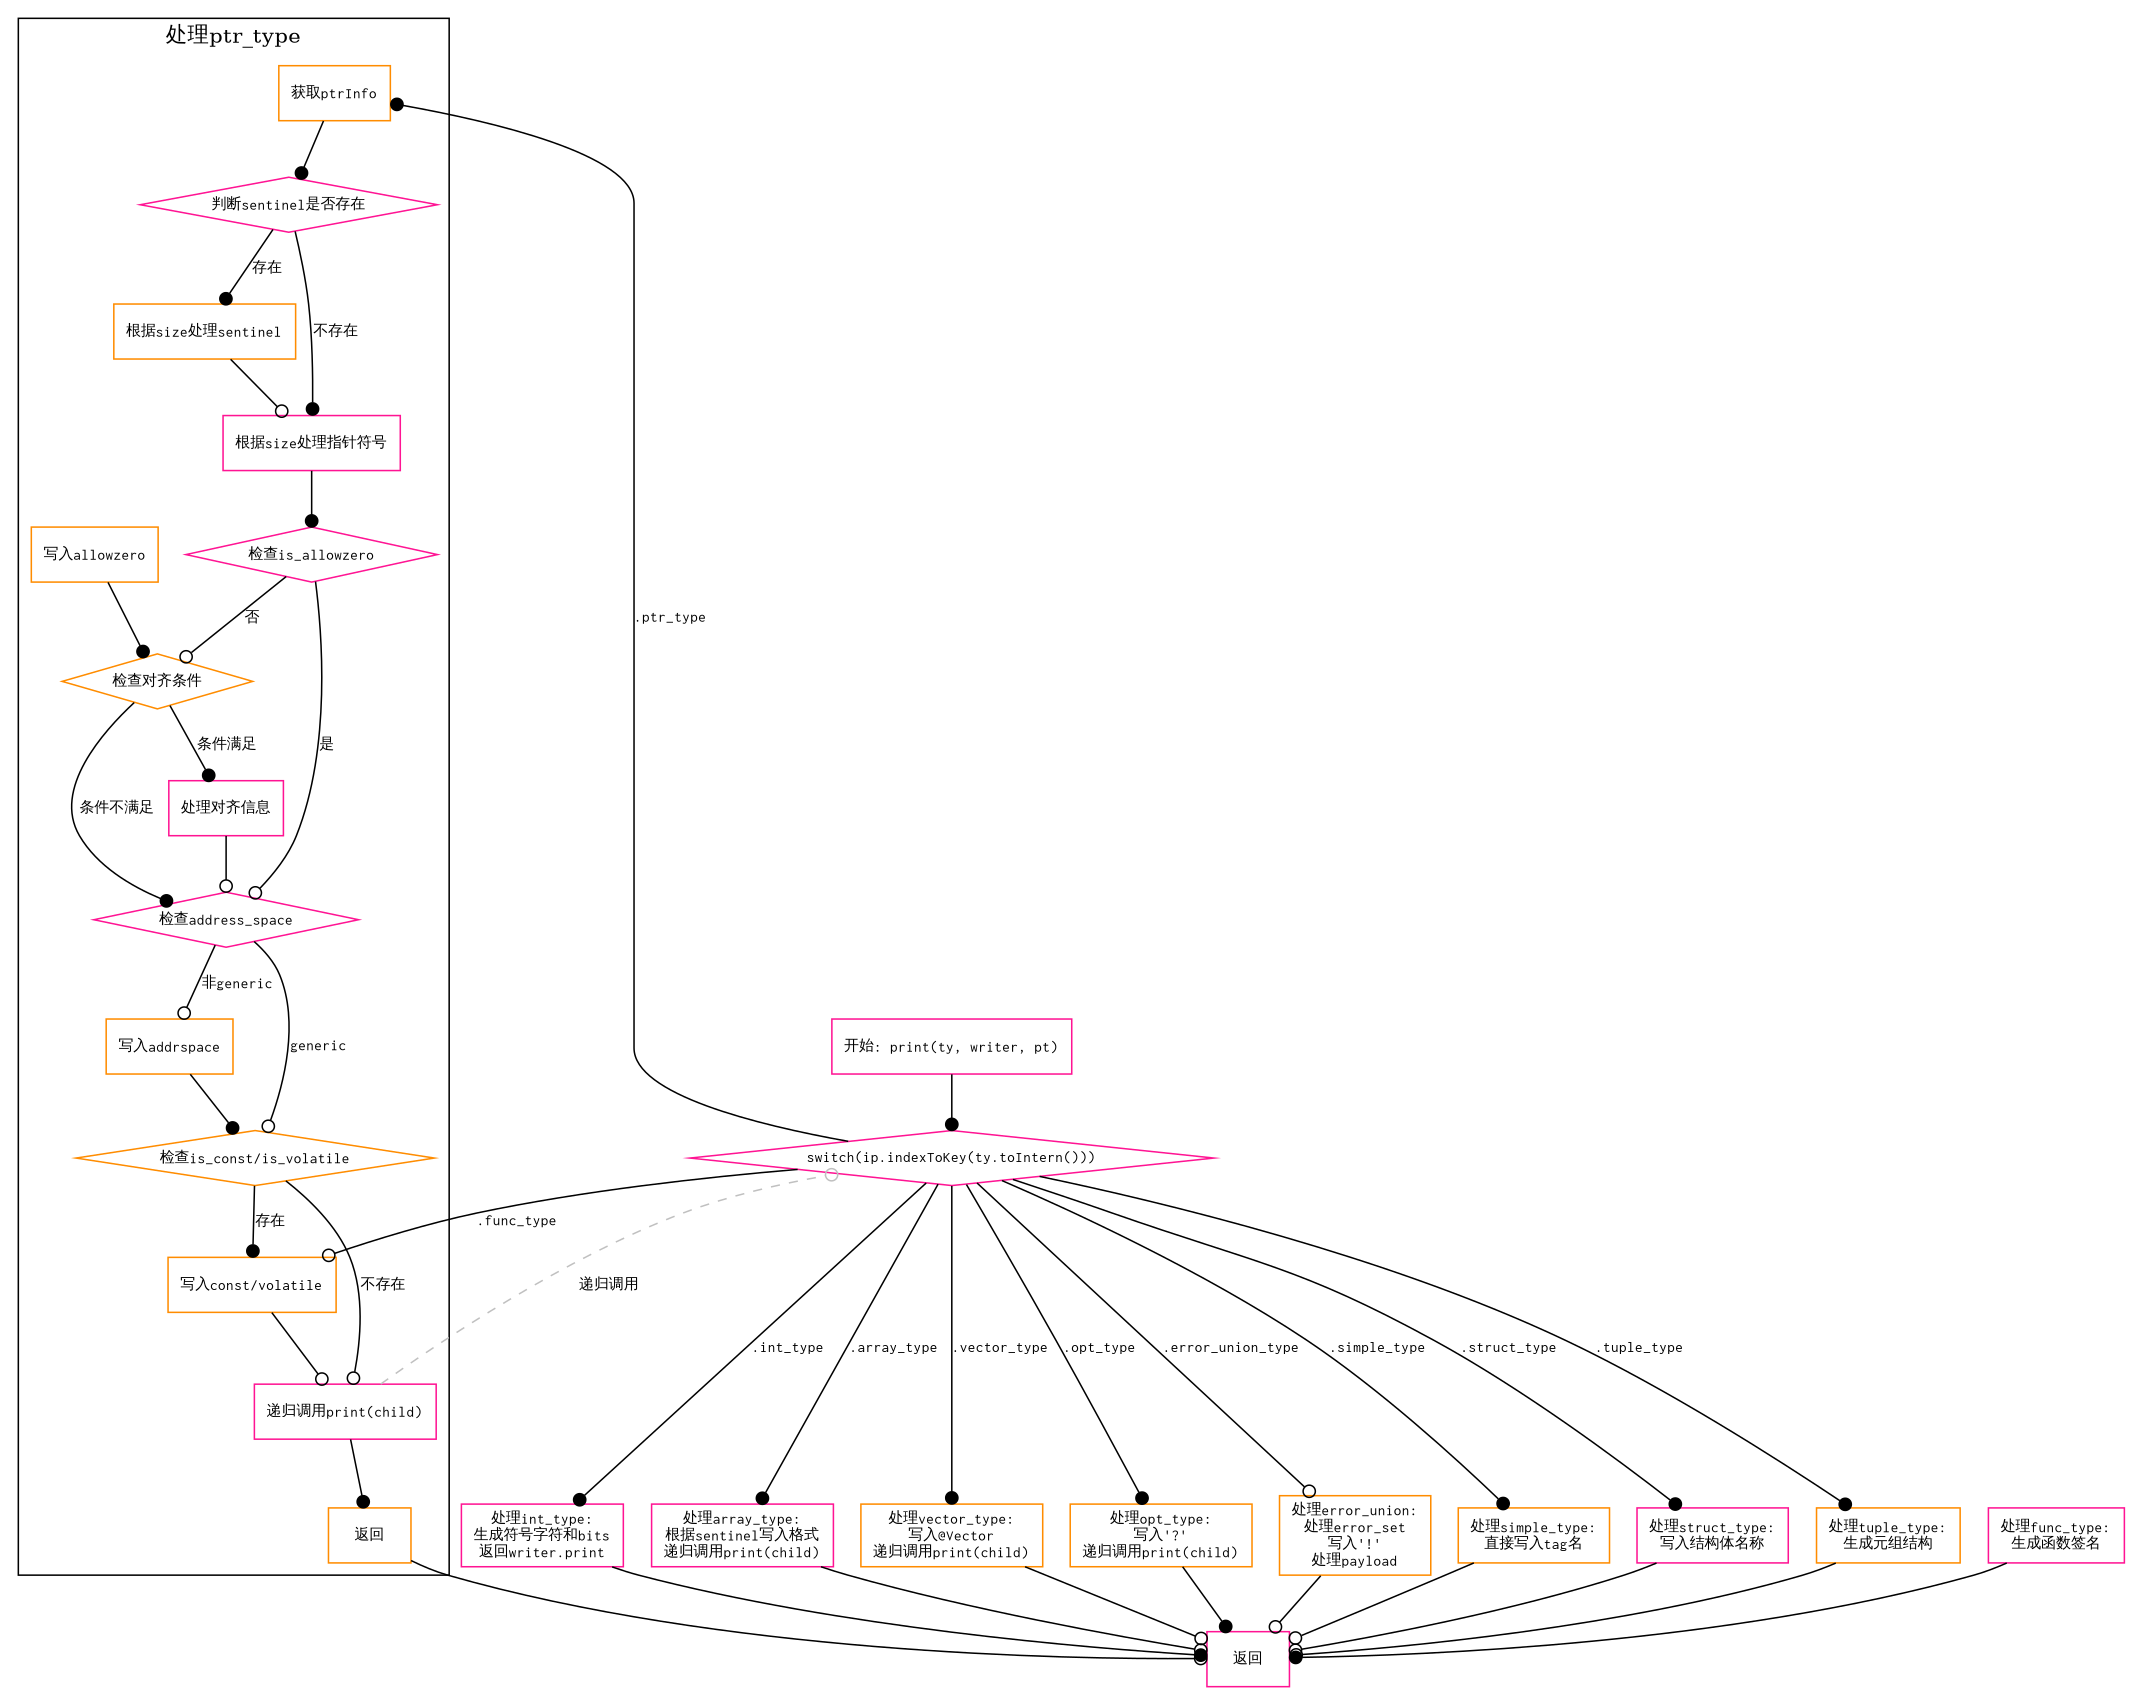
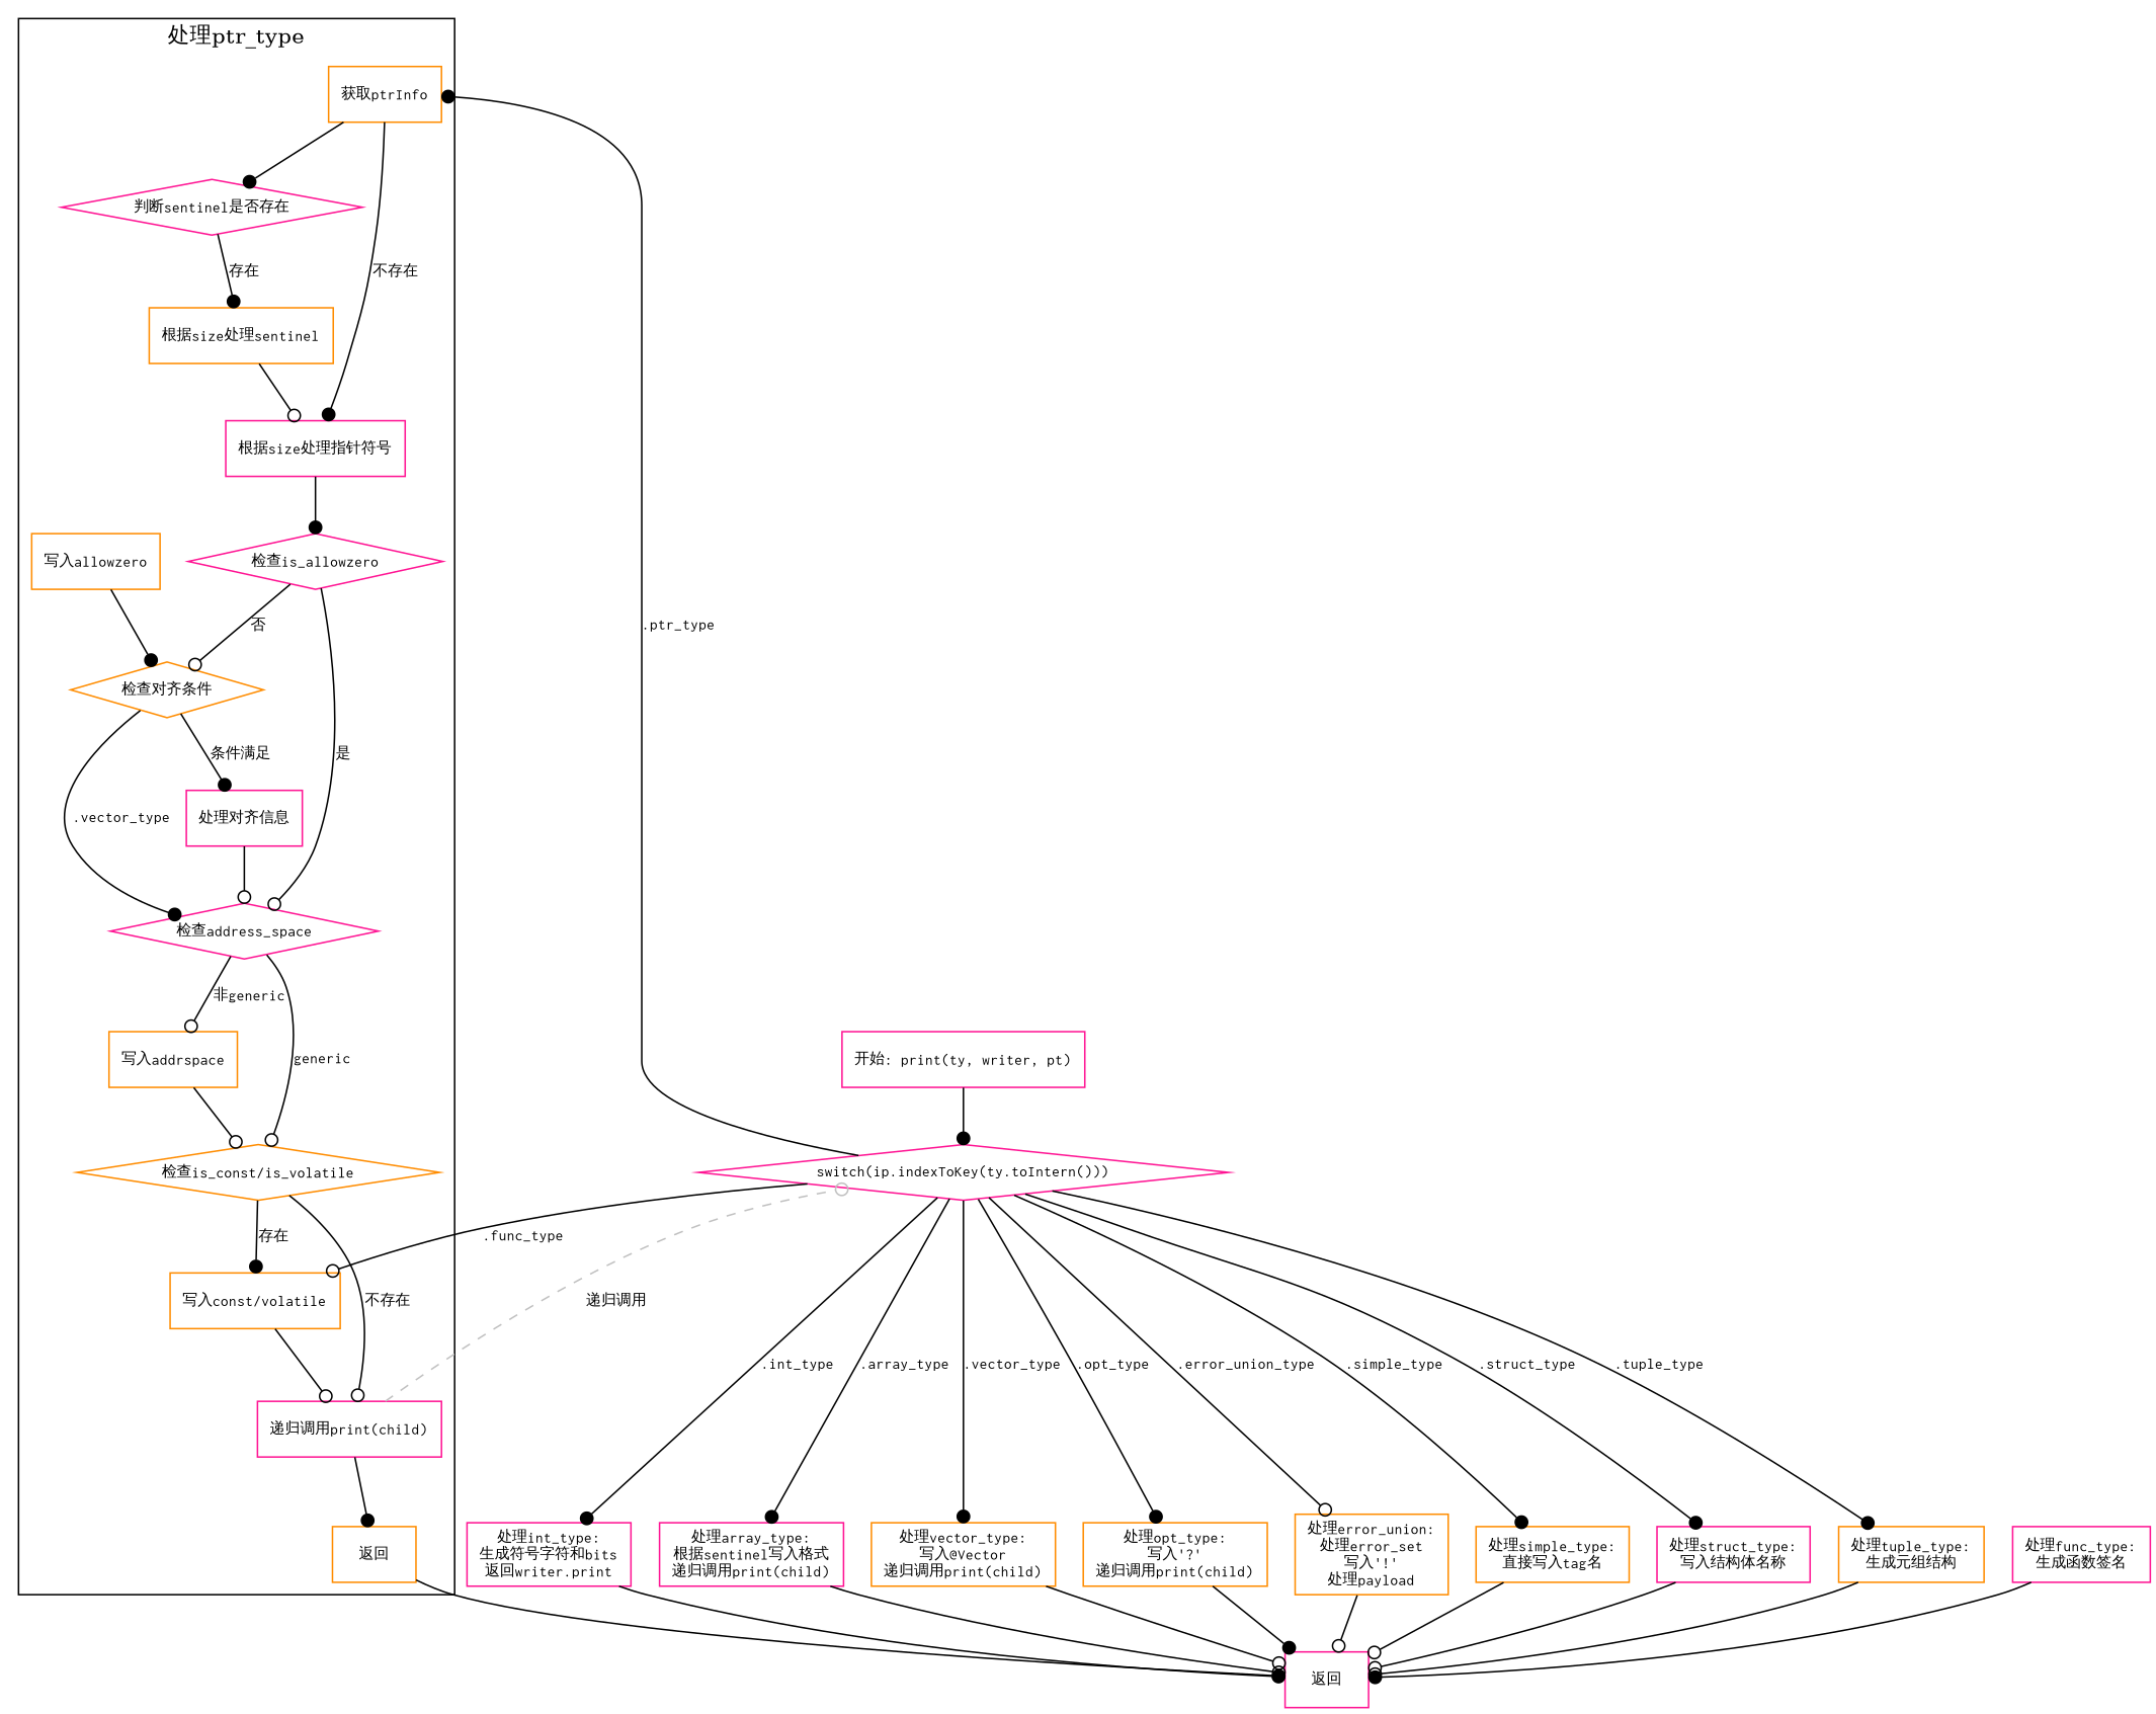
  digraph {
    node [color=darkorange fontname=Courier fontsize=10 shape=rectangle]
    edge [arrowhead=dot fontname=Courier fontsize=10]
    n1 [label="获取ptrInfo"]
    n2 [color=deeppink label="判断sentinel是否存在" shape=diamond]
    n3 [label="根据size处理sentinel"]
    n4 [color=deeppink label="根据size处理指针符号"]
    n5 [color=deeppink label="检查is_allowzero" shape=diamond]
    n6 [label="写入allowzero"]
    n7 [label="检查对齐条件" shape=diamond]
    n8 [color=deeppink label="处理对齐信息"]
    n9 [color=deeppink label="检查address_space" shape=diamond]
    n10 [label="写入addrspace"]
    n11 [label="检查is_const/is_volatile" shape=diamond]
    n12 [label="写入const/volatile"]
    n13 [color=deeppink label="递归调用print(child)"]
    n14 [label="返回"]
    n15 [color=deeppink label="switch(ip.indexToKey(ty.toIntern()))" shape=diamond]
    n16 [color=deeppink label="返回"]
    n17 [color=deeppink label="开始: print(ty, writer, pt)"]
    n18 [color=deeppink label="处理int_type:\n生成符号字符和bits\n返回writer.print"]
    n19 [color=deeppink label="处理array_type:\n根据sentinel写入格式\n递归调用print(child)"]
    n20 [label="处理vector_type:\n写入@Vector\n递归调用print(child)"]
    n21 [label="处理opt_type:\n写入'?'\n递归调用print(child)"]
    n22 [label="处理error_union:\n处理error_set\n写入'!'\n处理payload"]
    n23 [label="处理simple_type:\n直接写入tag名"]
    n24 [color=deeppink label="处理struct_type:\n写入结构体名称"]
    n25 [label="处理tuple_type:\n生成元组结构"]
    n26 [color=deeppink label="处理func_type:\n生成函数签名"]
    subgraph cluster_1 {
      label="处理ptr_type"
      n1
      n2
      n3
      n4
      n5
      n6
      n7
      n8
      n9
      n10
      n11
      n12
      n13
      n14
    }
    n1 -> n2
    n2 -> n3 [label="存在"]
-   n2 -> n4 [label="不存在"]
+   n1 -> n4 [label="不存在"]
    n3 -> n4 [arrowhead=odot]
    n4 -> n5
    n5 -> n7 [arrowhead=odot label="否"]
    n5 -> n9 [arrowhead=odot label="是"]
    n6 -> n7
    n7 -> n8 [label="条件满足"]
-   n7 -> n9 [label="条件不满足"]
+   n7 -> n9 [label=".vector_type"]
    n8 -> n9 [arrowhead=odot]
    n9 -> n10 [arrowhead=odot label="非generic"]
    n9 -> n11 [arrowhead=odot label=generic]
-   n10 -> n11
+   n10 -> n11 [arrowhead=odot]
    n11 -> n12 [label="存在"]
    n11 -> n13 [arrowhead=odot label="不存在"]
    n12 -> n13 [arrowhead=odot]
    n13 -> n14
    n13 -> n15 [arrowhead=odot color=gray label="递归调用" style=dashed]
    n14 -> n16 [arrowhead=odot]
    n15 -> n1 [label=".ptr_type"]
    n15 -> n12 [arrowhead=odot label=".func_type"]
    n15 -> n18 [label=".int_type"]
    n15 -> n19 [label=".array_type"]
    n15 -> n20 [label=".vector_type"]
    n15 -> n21 [label=".opt_type"]
    n15 -> n22 [arrowhead=odot label=".error_union_type"]
    n15 -> n23 [label=".simple_type"]
    n15 -> n24 [label=".struct_type"]
    n15 -> n25 [label=".tuple_type"]
    n17 -> n15
    n18 -> n16
    n19 -> n16 [arrowhead=odot]
    n20 -> n16 [arrowhead=odot]
    n21 -> n16
    n22 -> n16 [arrowhead=odot]
    n23 -> n16 [arrowhead=odot]
    n24 -> n16 [arrowhead=odot]
    n25 -> n16 [arrowhead=odot]
    n26 -> n16
  }
